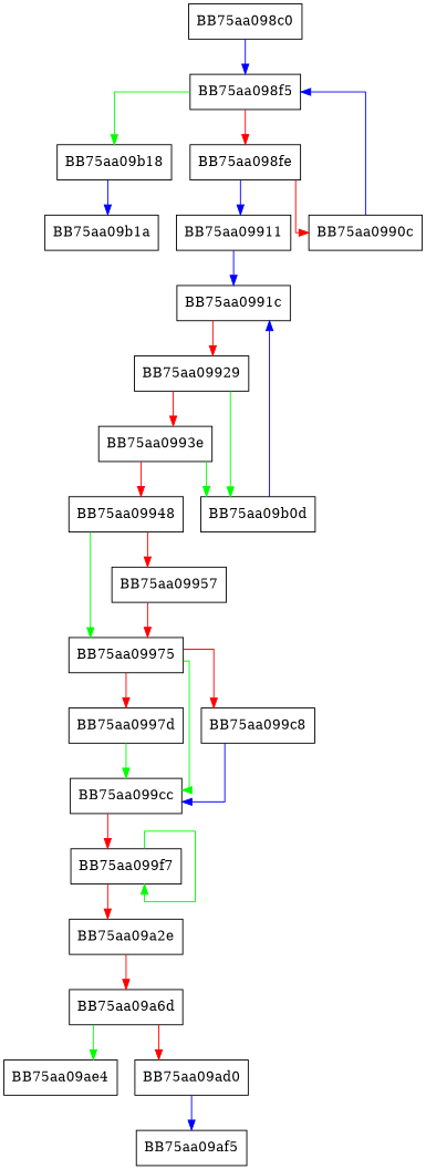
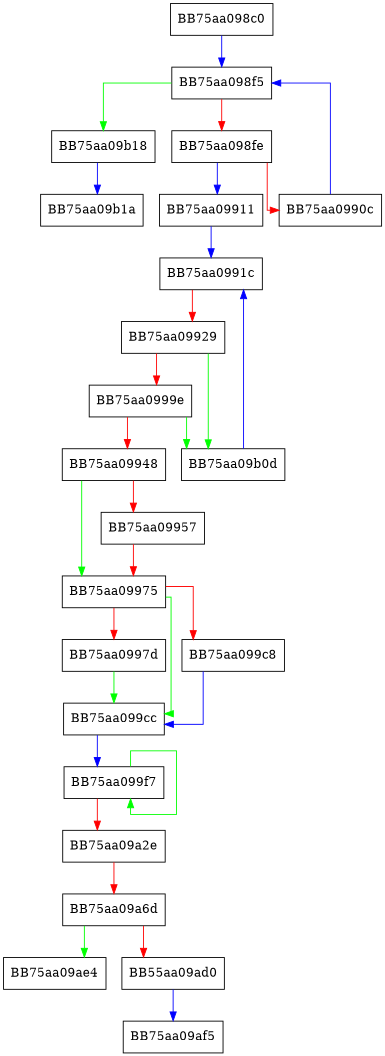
  digraph {
    fontname="DejaVu Serif"
    splines=ortho
    node [fontname="DejaVu Serif" shape=box]
    edge [color=red fontname="DejaVu Serif"]
    BB75aa098c0
    BB75aa098f5
    BB75aa09b18
    BB75aa098fe
    BB75aa09b1a
    BB75aa09911
    BB75aa0990c
    BB75aa0991c
    BB75aa09929
    BB75aa09b0d
-   BB75aa0993e
+   BB75aa0993e [label=BB75aa0999e]
    BB75aa09948
    BB75aa09975
    BB75aa09957
    BB75aa099cc
    BB75aa0997d
    BB75aa099c8
    BB75aa099f7
    BB75aa09a2e
    BB75aa09a6d
    BB75aa09ae4
-   BB75aa09ad0
+   BB75aa09ad0 [label=BB55aa09ad0]
    BB75aa09af5
    BB75aa098c0 -> BB75aa098f5 [color=blue]
    BB75aa098f5 -> BB75aa09b18 [color=green]
    BB75aa098f5 -> BB75aa098fe
    BB75aa09b18 -> BB75aa09b1a [color=blue]
    BB75aa098fe -> BB75aa09911 [color=blue]
    BB75aa098fe -> BB75aa0990c
    BB75aa09911 -> BB75aa0991c [color=blue]
    BB75aa0990c -> BB75aa098f5 [color=blue]
    BB75aa0991c -> BB75aa09929
    BB75aa09929 -> BB75aa09b0d [color=green]
    BB75aa09929 -> BB75aa0993e
    BB75aa09b0d -> BB75aa0991c [color=blue]
    BB75aa0993e -> BB75aa09b0d [color=green]
    BB75aa0993e -> BB75aa09948
    BB75aa09948 -> BB75aa09975 [color=green]
    BB75aa09948 -> BB75aa09957
    BB75aa09975 -> BB75aa099cc [color=green]
    BB75aa09975 -> BB75aa0997d
    BB75aa09975 -> BB75aa099c8
    BB75aa09957 -> BB75aa09975
-   BB75aa099cc -> BB75aa099f7
+   BB75aa099cc -> BB75aa099f7 [color=blue]
    BB75aa0997d -> BB75aa099cc [color=green]
    BB75aa099c8 -> BB75aa099cc [color=blue]
    BB75aa099f7 -> BB75aa099f7 [color=green]
    BB75aa099f7 -> BB75aa09a2e
    BB75aa09a2e -> BB75aa09a6d
    BB75aa09a6d -> BB75aa09ae4 [color=green]
    BB75aa09a6d -> BB75aa09ad0
    BB75aa09ad0 -> BB75aa09af5 [color=blue]
  }
